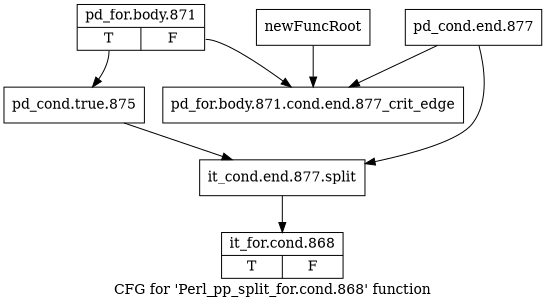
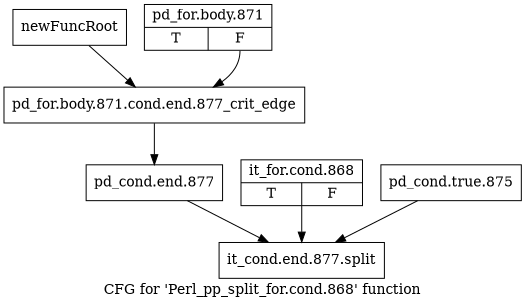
  digraph {
    fontname="DejaVu Serif"
    label="CFG for 'Perl_pp_split_for.cond.868' function"
    node [fontname="DejaVu Serif" shape=record]
    edge [fontname="DejaVu Serif"]
    n1 [label="{newFuncRoot}"]
    n2 [label="{pd_for.body.871.cond.end.877_crit_edge}"]
    n3 [label="{it_for.cond.868|{<s0>T|<s1>F}}"]
    n4 [label="{pd_for.body.871|{<s0>T|<s1>F}}"]
    n5 [label="{pd_cond.true.875}"]
    n6 [label="{it_cond.end.877.split}"]
    n7 [label="{pd_cond.end.877}"]
    n1 -> n2
-   n7 -> n2
+   n2 -> n7
    n4 -> n2 [tailport=s1]
-   n4 -> n5 [tailport=s0]
    n5 -> n6
-   n6 -> n3
+   n3 -> n6
    n7 -> n6
  }
